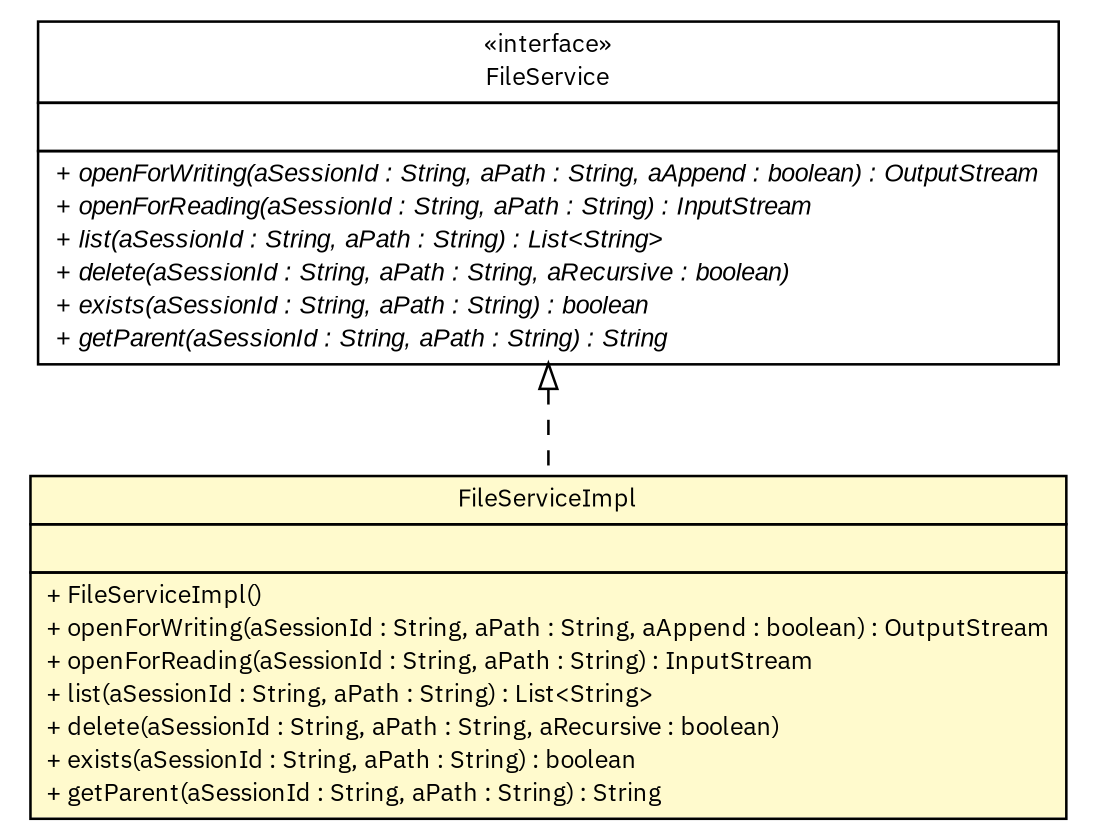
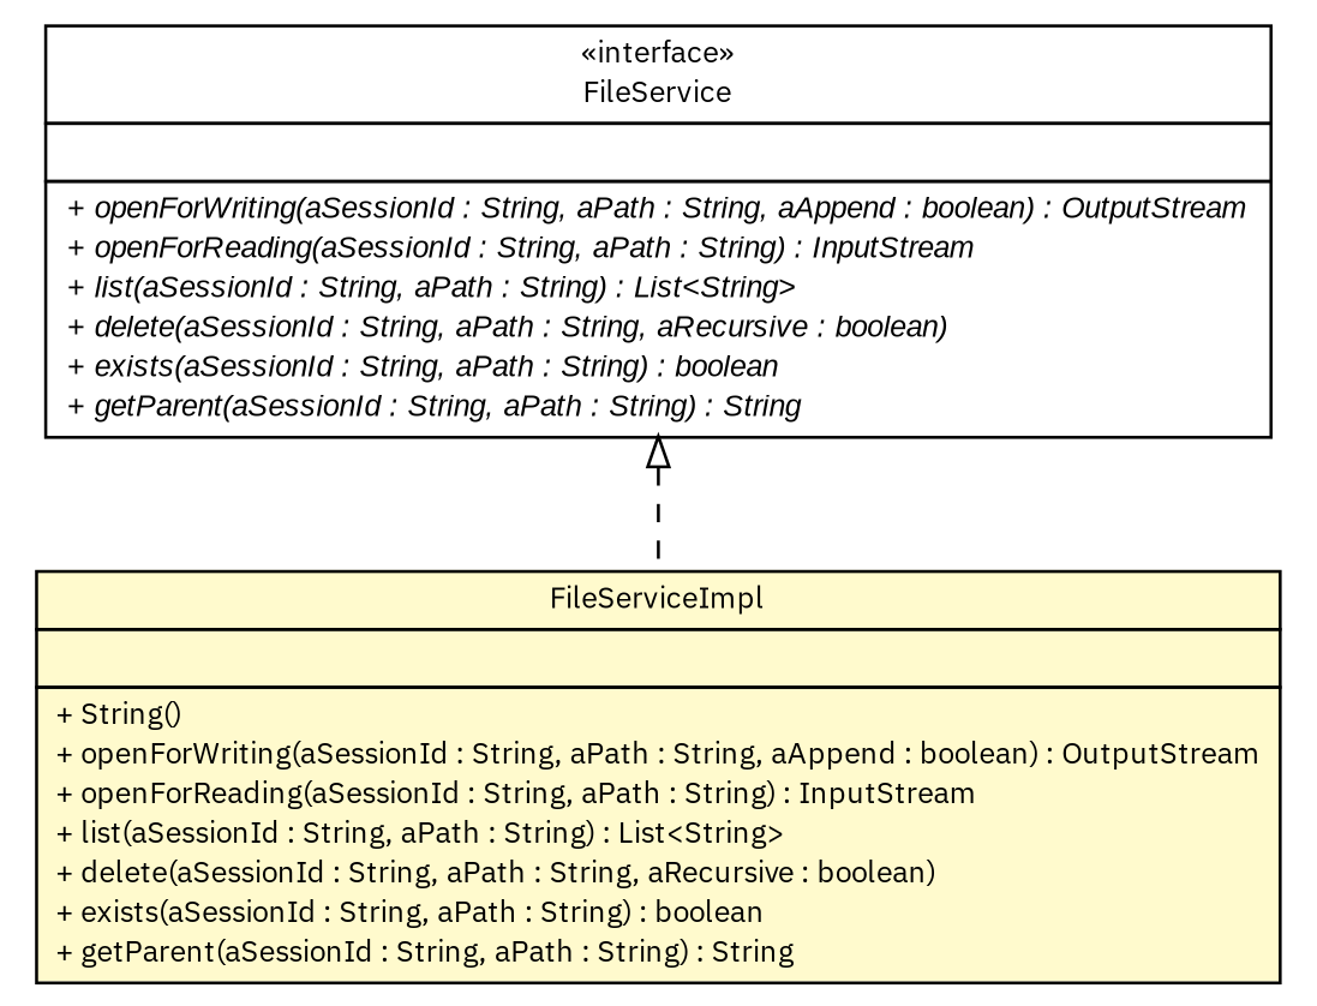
  digraph {
    nodesep=0.25
    ranksep=0.5
    fontname="IBM Plex Sans"
    node [fontcolor=black fontname="IBM Plex Sans" fontsize=10.0 shape=plaintext]
-   n1 [label=<<table title="de.exb.platform.cloud.fileservice.service.FileServiceImpl" border="0" cellborder="1" cellspacing="0" cellpadding="2" port="p" bgcolor="lemonChiffon" href="./FileServiceImpl.html"> 		<tr><td><table border="0" cellspacing="0" cellpadding="1"> <tr><td align="center" balign="center"> FileServiceImpl </td></tr> 		</table></td></tr> 		<tr><td><table border="0" cellspacing="0" cellpadding="1"> <tr><td align="left" balign="left">  </td></tr> 		</table></td></tr> 		<tr><td><table border="0" cellspacing="0" cellpadding="1"> <tr><td align="left" balign="left"> + FileServiceImpl() </td></tr> <tr><td align="left" balign="left"> + openForWriting(aSessionId : String, aPath : String, aAppend : boolean) : OutputStream </td></tr> <tr><td align="left" balign="left"> + openForReading(aSessionId : String, aPath : String) : InputStream </td></tr> <tr><td align="left" balign="left"> + list(aSessionId : String, aPath : String) : List&lt;String&gt; </td></tr> <tr><td align="left" balign="left"> + delete(aSessionId : String, aPath : String, aRecursive : boolean) </td></tr> <tr><td align="left" balign="left"> + exists(aSessionId : String, aPath : String) : boolean </td></tr> <tr><td align="left" balign="left"> + getParent(aSessionId : String, aPath : String) : String </td></tr> 		</table></td></tr> 		</table>>]
+   n1 [label=<<table title="de.exb.platform.cloud.fileservice.service.FileServiceImpl" border="0" cellborder="1" cellspacing="0" cellpadding="2" port="p" bgcolor="lemonChiffon" href="./FileServiceImpl.html"> 		<tr><td><table border="0" cellspacing="0" cellpadding="1"> <tr><td align="center" balign="center"> FileServiceImpl </td></tr> 		</table></td></tr> 		<tr><td><table border="0" cellspacing="0" cellpadding="1"> <tr><td align="left" balign="left">  </td></tr> 		</table></td></tr> 		<tr><td><table border="0" cellspacing="0" cellpadding="1"> <tr><td align="left" balign="left"> + String() </td></tr> <tr><td align="left" balign="left"> + openForWriting(aSessionId : String, aPath : String, aAppend : boolean) : OutputStream </td></tr> <tr><td align="left" balign="left"> + openForReading(aSessionId : String, aPath : String) : InputStream </td></tr> <tr><td align="left" balign="left"> + list(aSessionId : String, aPath : String) : List&lt;String&gt; </td></tr> <tr><td align="left" balign="left"> + delete(aSessionId : String, aPath : String, aRecursive : boolean) </td></tr> <tr><td align="left" balign="left"> + exists(aSessionId : String, aPath : String) : boolean </td></tr> <tr><td align="left" balign="left"> + getParent(aSessionId : String, aPath : String) : String </td></tr> 		</table></td></tr> 		</table>>]
    n2 [label=<<table title="de.exb.platform.cloud.fileservice.service.FileService" border="0" cellborder="1" cellspacing="0" cellpadding="2" port="p" href="./FileService.html"> 		<tr><td><table border="0" cellspacing="0" cellpadding="1"> <tr><td align="center" balign="center"> &#171;interface&#187; </td></tr> <tr><td align="center" balign="center"> FileService </td></tr> 		</table></td></tr> 		<tr><td><table border="0" cellspacing="0" cellpadding="1"> <tr><td align="left" balign="left">  </td></tr> 		</table></td></tr> 		<tr><td><table border="0" cellspacing="0" cellpadding="1"> <tr><td align="left" balign="left"><font face="arial italic" point-size="10.0"> + openForWriting(aSessionId : String, aPath : String, aAppend : boolean) : OutputStream </font></td></tr> <tr><td align="left" balign="left"><font face="arial italic" point-size="10.0"> + openForReading(aSessionId : String, aPath : String) : InputStream </font></td></tr> <tr><td align="left" balign="left"><font face="arial italic" point-size="10.0"> + list(aSessionId : String, aPath : String) : List&lt;String&gt; </font></td></tr> <tr><td align="left" balign="left"><font face="arial italic" point-size="10.0"> + delete(aSessionId : String, aPath : String, aRecursive : boolean) </font></td></tr> <tr><td align="left" balign="left"><font face="arial italic" point-size="10.0"> + exists(aSessionId : String, aPath : String) : boolean </font></td></tr> <tr><td align="left" balign="left"><font face="arial italic" point-size="10.0"> + getParent(aSessionId : String, aPath : String) : String </font></td></tr> 		</table></td></tr> 		</table>>]
    n2 -> n1 [arrowtail=empty dir=back fontname="IBM Plex Sans" fontsize=10 headport=p labelfontname=arial labelfontsize=10 style=dashed tailport=p]
  }
